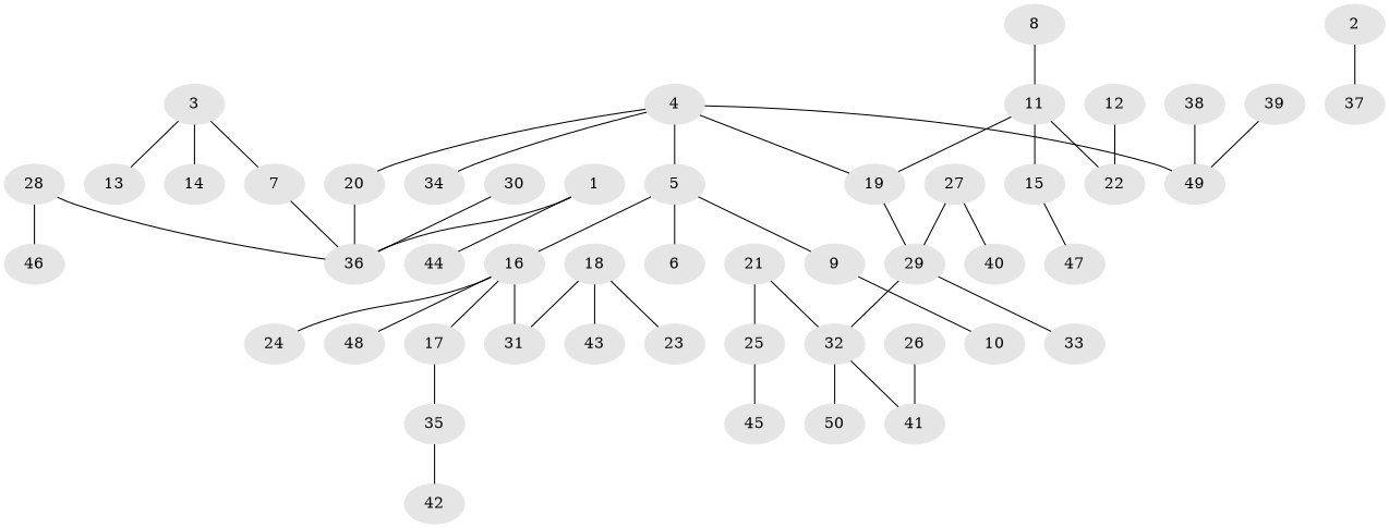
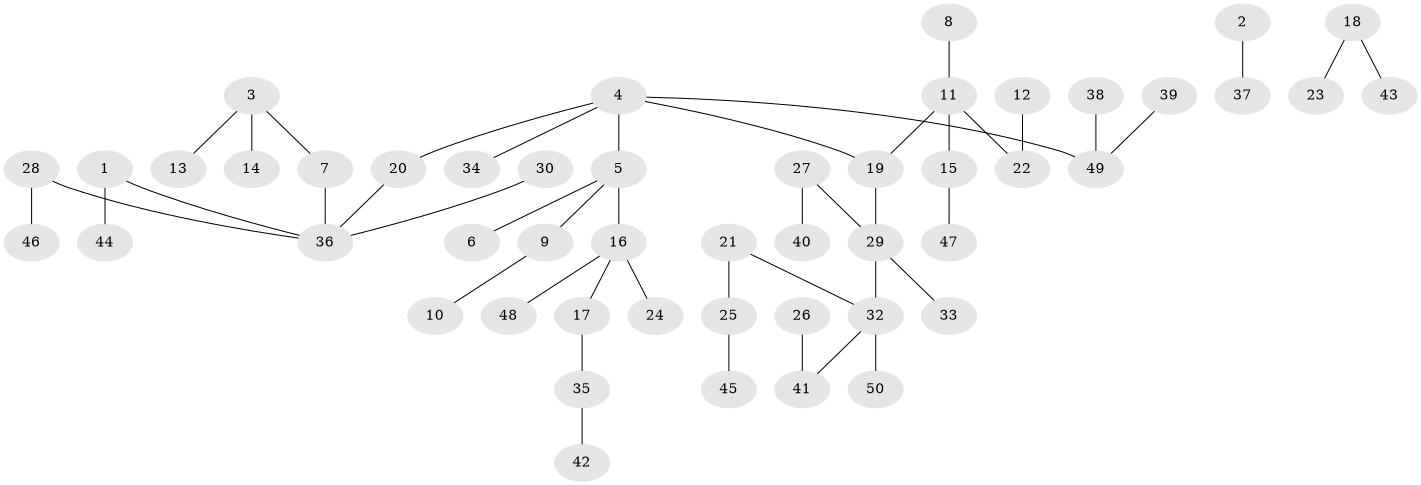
  graph {
    node [color=gray90 style=filled]
    edge [weight=1.0]
    1
    36
    44
    2
    37
    3
    7
    13
    14
    4
    5
    19
    34
    49
    20
    6
    9
    16
    29
    10
    17
    24
-   31
    48
    8
    11
    15
    22
    47
    12
    35
    42
    18
    23
    43
    32
    33
    21
    25
    45
    41
    50
    26
    27
    40
    28
    46
    30
    38
    39
    1 -- 36
    1 -- 44
    2 -- 37
    3 -- 7
    3 -- 13
    3 -- 14
    7 -- 36
    4 -- 5
    4 -- 19
    4 -- 34
    4 -- 49
    4 -- 20
    5 -- 6
    5 -- 9
    5 -- 16
    19 -- 29
    20 -- 36
    9 -- 10
    16 -- 17
    16 -- 24
-   16 -- 31
    16 -- 48
    29 -- 32
    29 -- 33
    17 -- 35
    8 -- 11
    11 -- 19
    11 -- 15
    11 -- 22
    15 -- 47
    12 -- 22
    35 -- 42
-   18 -- 31
    18 -- 23
    18 -- 43
    32 -- 41
    32 -- 50
    21 -- 32
    21 -- 25
    25 -- 45
    26 -- 41
    27 -- 29
    27 -- 40
    28 -- 36
    28 -- 46
    30 -- 36
    38 -- 49
    39 -- 49
  }
